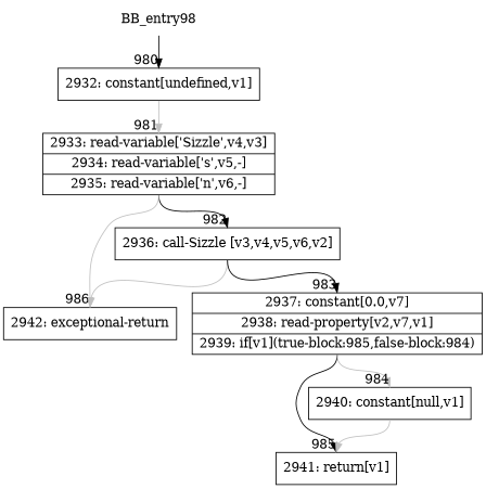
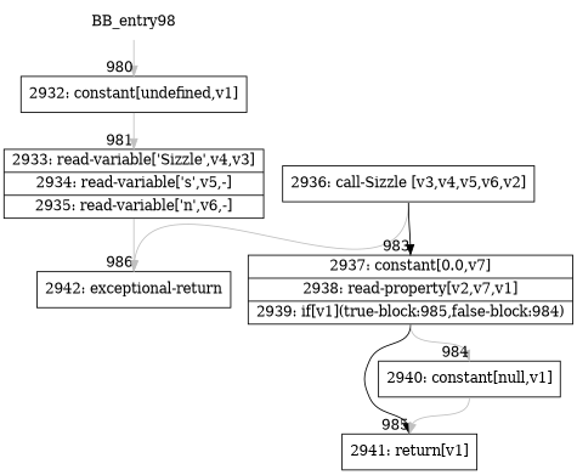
  digraph {
    fontname="DejaVu Serif"
    rankdir=TD
    node [fontname="DejaVu Serif" shape=record]
    edge [fontname="DejaVu Serif" headport=n tailport=s color=gray]
    BB_entry98 [shape=none]
    n2 [label="{2932: constant[undefined,v1]}"]
    n3 [label="{2933: read-variable['Sizzle',v4,v3]|2934: read-variable['s',v5,-]|2935: read-variable['n',v6,-]}"]
    n4 [label="{2936: call-Sizzle [v3,v4,v5,v6,v2]}"]
    n5 [label="{2942: exceptional-return}"]
    n6 [label="{2937: constant[0.0,v7]|2938: read-property[v2,v7,v1]|2939: if[v1](true-block:985,false-block:984)}"]
    n7 [label="{2941: return[v1]}"]
    n8 [label="{2940: constant[null,v1]}"]
-   BB_entry98 -> n2 [headlabel="    980" color=""]
+   BB_entry98 -> n2 [headlabel="    980"]
    n2 -> n3 [headlabel="      981"]
-   n3 -> n4 [headlabel="      982" color=""]
    n3 -> n5 [headlabel="      986"]
    n4 -> n5
    n4 -> n6 [headlabel="      983" color=""]
    n6 -> n7 [headlabel="      985" color=""]
    n6 -> n8 [headlabel="      984"]
    n8 -> n7
  }
